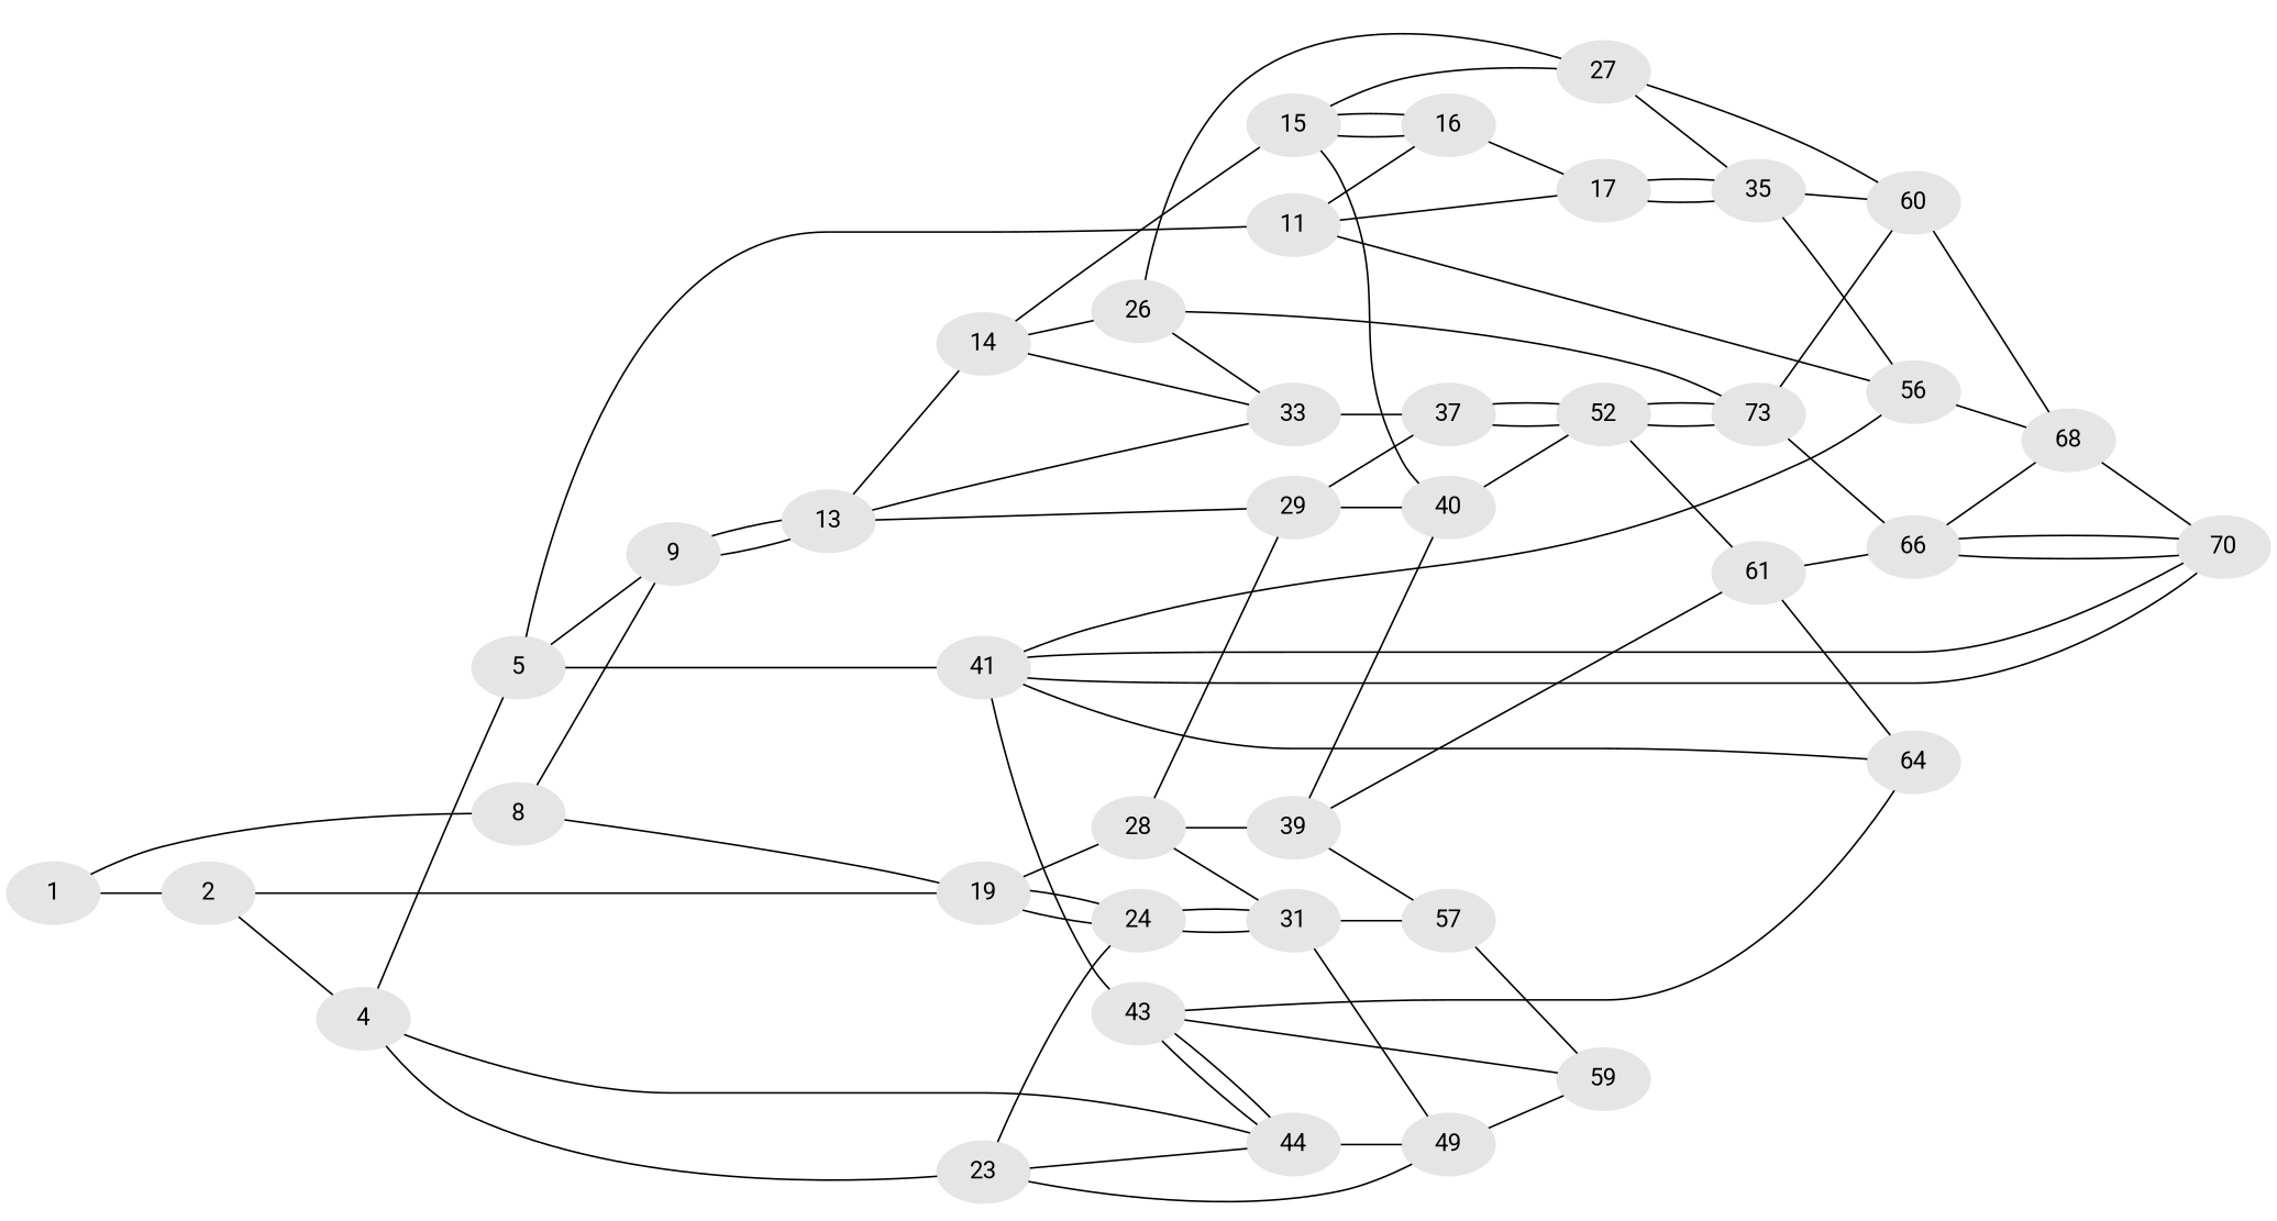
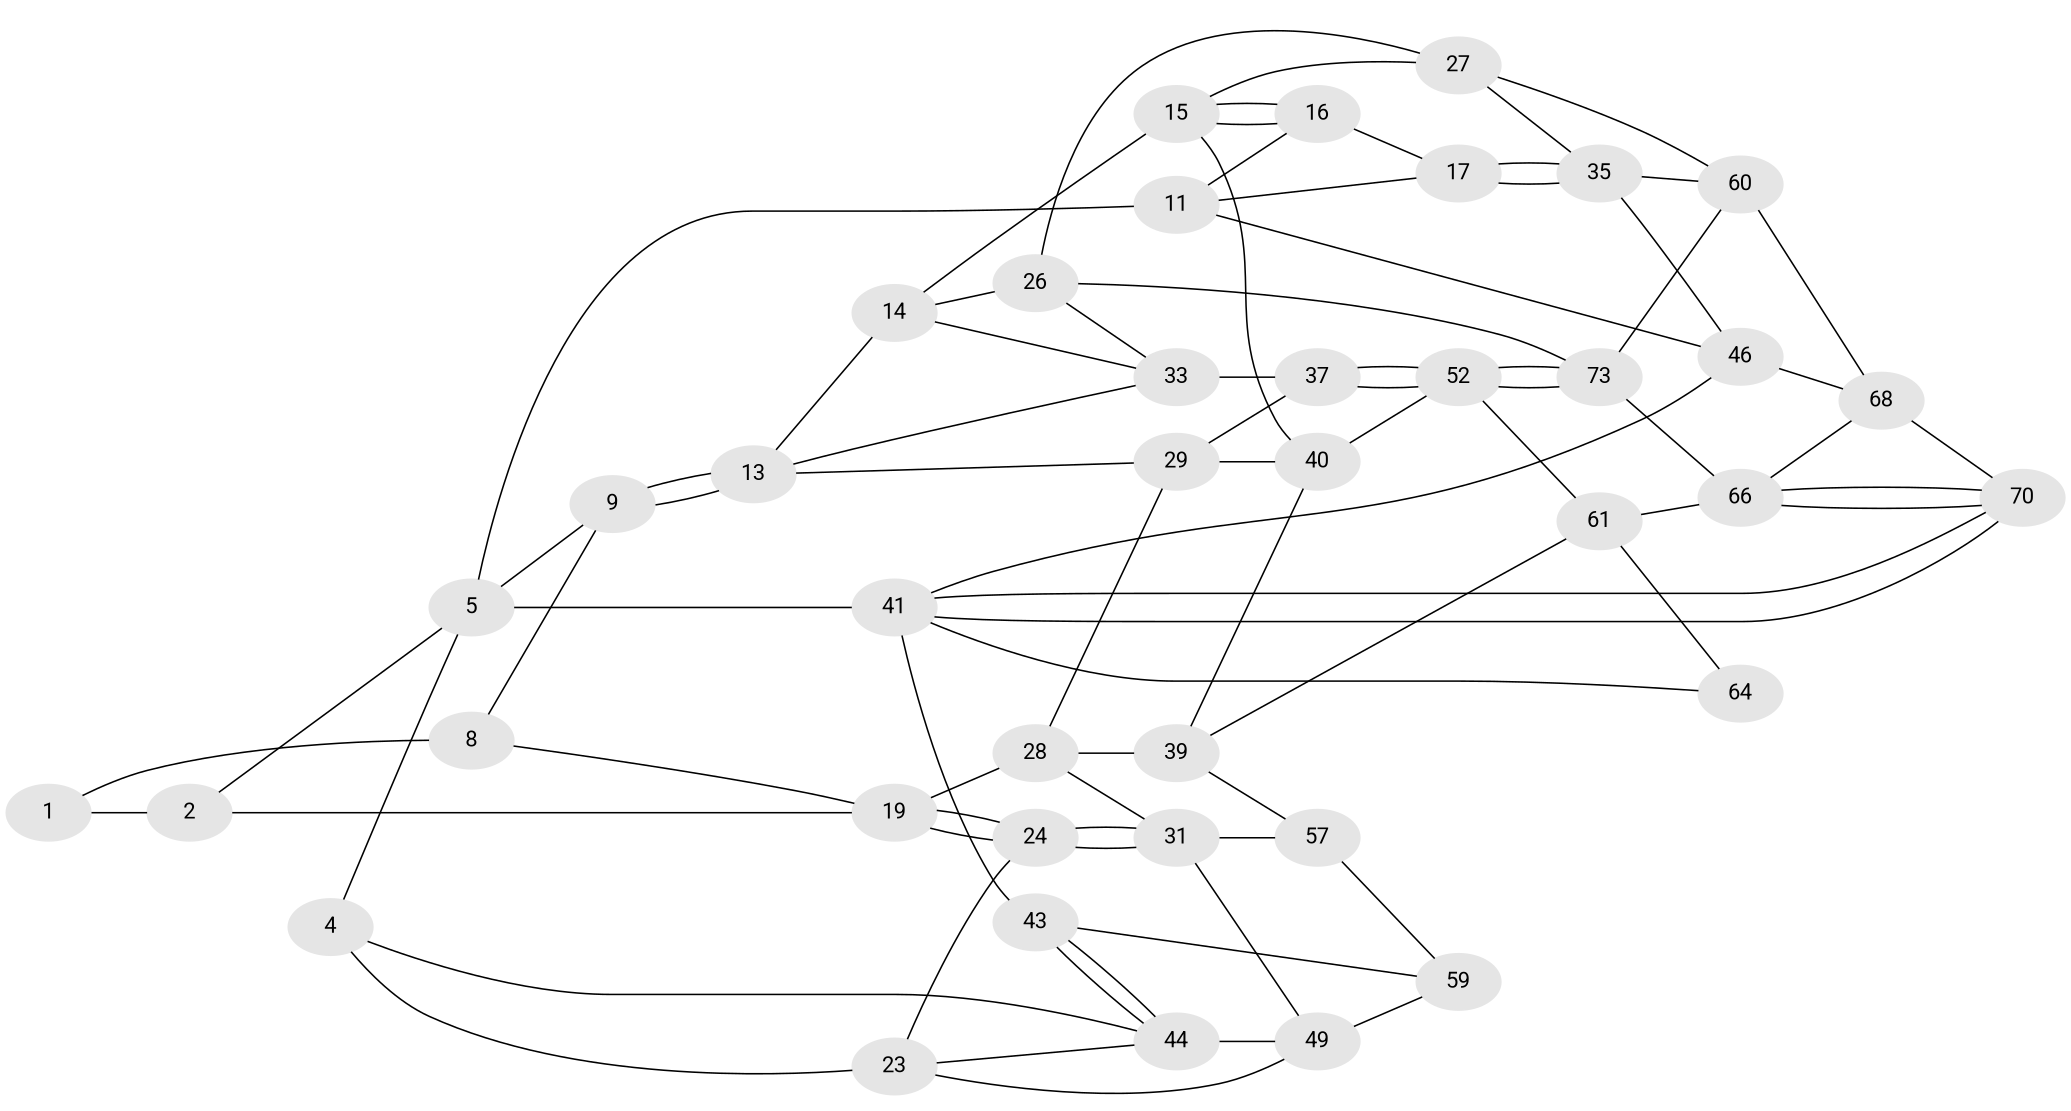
  graph {
    fontname=Roboto
    rankdir=LR
    node [color=gray90 fontname=Roboto style=filled]
    edge [fontname=Roboto]
    1 [super="+7"]
    2 [super="+3"]
    8
    4 [super="+22"]
    19 [super="+20"]
    9 [super="+10"]
    5 [super="+6"]
    23 [super="+48"]
    44 [super="+51"]
    24
    28 [super="+32"]
    11 [super="+12"]
    41 [super="+42"]
    49 [super="+56"]
    13 [super="+30"]
    16
    17 [super="+18"]
-   46 [label=56]
+   46
    43 [super="+63"]
    64
    70
    14 [super="+25"]
    29 [super="+36"]
    33 [super="+38"]
    35 [super="+45"]
    68 [super="+69"]
    15 [super="+21"]
    26 [super="+47"]
    37
    40
    27 [super="+34"]
    n32 [label=73 super="+54"]
    60 [super="+65"]
    31 [super="+50"]
    39 [super="+58"]
    59
    57
    66 [super="+67"]
    61 [super="+62"]
    52 [super="+55"]
    1 -- 2 [weight=2]
    1 -- 8
-   2 -- 4
+   2 -- 5
    2 -- 19
    8 -- 19
    8 -- 9
    4 -- 5
    4 -- 23
    4 -- 44
    19 -- 24
    19 -- 24
    19 -- 28
    9 -- 13
    9 -- 13
    5 -- 9
    5 -- 11
    5 -- 41
    23 -- 44
    23 -- 24
    23 -- 49
    44 -- 49
    24 -- 31
    24 -- 31
    28 -- 29
    28 -- 31
    28 -- 39
    11 -- 16
    11 -- 17
    11 -- 46
    41 -- 46
    41 -- 43
    41 -- 64
    41 -- 70
    41 -- 70
    49 -- 59
    13 -- 14
    13 -- 29
    13 -- 33
    16 -- 17
    17 -- 35
    17 -- 35
    46 -- 68
    43 -- 44
    43 -- 44
-   43 -- 64
    43 -- 59
    14 -- 33
    14 -- 15
    14 -- 26
    29 -- 37
    29 -- 40
    33 -- 37
    35 -- 46
    35 -- 60
    68 -- 70
    15 -- 16
    15 -- 16
    15 -- 40
    15 -- 27
    26 -- 33
    26 -- 27
    26 -- n32
    37 -- 52
    37 -- 52
    40 -- 52
    27 -- 35
    27 -- 60
    n32 -- 60
    n32 -- 66
    60 -- 68
    31 -- 49
    31 -- 57
    39 -- 40
    39 -- 57
    39 -- 61
    57 -- 59
    66 -- 70
    66 -- 70
    66 -- 68
    61 -- 64
    61 -- 66
    52 -- n32
    52 -- n32
    52 -- 61
  }
